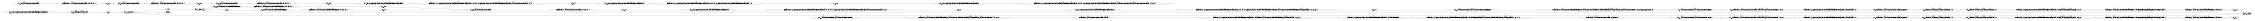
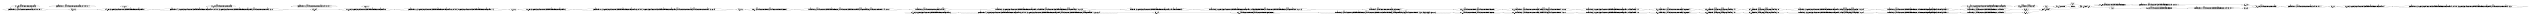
  digraph {
    rankdir=LR
    "r3 := @this: jsr166tests.jtreg.util.concurrent.ScheduledThreadPoolExecutor.DelayOverflow"
    "r25 := @parameter0: java.lang.String[]"
    "i2 = 0"
    "if i2 >= 4 goto return"
    n5 [label="i1 = 0"]
    n6 [label=shutdown]
    "if i3 >= 4 goto i4 = i2"
    "$r10 = new java.util.concurrent.ScheduledThreadPoolExecutor"
    "i4 = i2"
    "specialinvoke $r10.<java.util.concurrent.ScheduledThreadPoolExecutor: void <init>(int)>(1)"
    "$r0 = new java.util.concurrent.ScheduledThreadPoolExecutor"
    "r26 = $r10"
    "$r1 = new java.util.concurrent.CountDownLatch"
    "$r11 = new java.util.concurrent.CountDownLatch"
    "specialinvoke $r11.<java.util.concurrent.CountDownLatch: void <init>(int)>(1)"
    "r27 = $r11"
    "$r12 = new java.util.concurrent.CountDownLatch"
    "specialinvoke $r12.<java.util.concurrent.CountDownLatch: void <init>(int)>(1)"
    "r28 = $r12"
-   "$r13 = new java.util.concurrent.CountDownLatch"
    "specialinvoke $r13.<java.util.concurrent.CountDownLatch: void <init>(int)>(1)"
    "r29 = $r13"
    "$r14 = new jsr166tests.jtreg.util.concurrent.ScheduledThreadPoolExecutor.DelayOverflow$1"
    "specialinvoke $r14.<jsr166tests.jtreg.util.concurrent.ScheduledThreadPoolExecutor.DelayOverflow$1: void <init>(jsr166tests.jtreg.util.concurrent.ScheduledThreadPoolExecutor.DelayOverflow,java.util.concurrent.CountDownLatch)>(r3, r27)"
    "r15 = $r14"
    "$r16 = new jsr166tests.jtreg.util.concurrent.ScheduledThreadPoolExecutor.DelayOverflow$2"
    "specialinvoke $r16.<jsr166tests.jtreg.util.concurrent.ScheduledThreadPoolExecutor.DelayOverflow$2: void <init>(jsr166tests.jtreg.util.concurrent.ScheduledThreadPoolExecutor.DelayOverflow)>(r3)"
    "r17 = $r16"
    "$r18 = new jsr166tests.jtreg.util.concurrent.ScheduledThreadPoolExecutor.DelayOverflow$3"
    "specialinvoke $r18.<jsr166tests.jtreg.util.concurrent.ScheduledThreadPoolExecutor.DelayOverflow$3: void <init>(jsr166tests.jtreg.util.concurrent.ScheduledThreadPoolExecutor.DelayOverflow,java.util.concurrent.CountDownLatch,java.util.concurrent.CountDownLatch)>(r3, r28, r29)"
+   "r19 = $r18"
    "$r20 = <java.util.concurrent.TimeUnit: java.util.concurrent.TimeUnit SECONDS>"
    "virtualinvoke r26.<java.util.concurrent.ScheduledThreadPoolExecutor: java.util.concurrent.ScheduledFuture schedule(java.lang.Runnable,long,java.util.concurrent.TimeUnit)>(r19, 0L, $r20)"
    "virtualinvoke r28.<java.util.concurrent.CountDownLatch: void await()>()"
    "virtualinvoke r3.<jsr166tests.jtreg.util.concurrent.ScheduledThreadPoolExecutor.DelayOverflow: void scheduleNow(java.util.concurrent.ScheduledThreadPoolExecutor,java.lang.Runnable,int)>(r26, r15, i2)"
    "staticinvoke <jsr166tests.jtreg.util.concurrent.ScheduledThreadPoolExecutor.DelayOverflow: void waitForNanoTimeTick()>()"
    "virtualinvoke r3.<jsr166tests.jtreg.util.concurrent.ScheduledThreadPoolExecutor.DelayOverflow: void scheduleAtTheEndOfTime(java.util.concurrent.ScheduledThreadPoolExecutor,java.lang.Runnable,int)>(r26, r17, i3)"
    "virtualinvoke r29.<java.util.concurrent.CountDownLatch: void countDown()>()"
    "$r22 = <java.util.concurrent.TimeUnit: java.util.concurrent.TimeUnit SECONDS>"
    "$z1 = virtualinvoke r27.<java.util.concurrent.CountDownLatch: boolean await(long,java.util.concurrent.TimeUnit)>(10L, $r22)"
    "virtualinvoke r3.<jsr166tests.jtreg.util.concurrent.ScheduledThreadPoolExecutor.DelayOverflow: void check(boolean)>($z1)"
    "$l1 = virtualinvoke r27.<java.util.concurrent.CountDownLatch: long getCount()>()"
    "$r23 = staticinvoke <java.lang.Long: java.lang.Long valueOf(long)>($l1)"
    "$r24 = staticinvoke <java.lang.Long: java.lang.Long valueOf(long)>(0L)"
    "virtualinvoke r3.<jsr166tests.jtreg.util.concurrent.ScheduledThreadPoolExecutor.DelayOverflow: void equal(java.lang.Object,java.lang.Object)>($r23, $r24)"
    "virtualinvoke r26.<java.util.concurrent.ScheduledThreadPoolExecutor: void setExecuteExistingDelayedTasksAfterShutdownPolicy(boolean)>(0)"
    "virtualinvoke r26.<java.util.concurrent.ScheduledThreadPoolExecutor: void shutdown()>()"
    "i3 = i3 + 1"
    "goto [?= (branch)]"
    "specialinvoke $r0.<java.util.concurrent.ScheduledThreadPoolExecutor: void <init>(int)>(1)"
    "r30 = $r0"
    "specialinvoke $r1.<java.util.concurrent.CountDownLatch: void <init>(int)>(1)"
    "r31 = $r1"
    "$r2 = new jsr166tests.jtreg.util.concurrent.ScheduledThreadPoolExecutor.DelayOverflow$4"
    "specialinvoke $r2.<jsr166tests.jtreg.util.concurrent.ScheduledThreadPoolExecutor.DelayOverflow$4: void <init>(jsr166tests.jtreg.util.concurrent.ScheduledThreadPoolExecutor.DelayOverflow,java.util.concurrent.CountDownLatch)>(r3, r31)"
-   "r32 = $r2"
    "$r4 = new jsr166tests.jtreg.util.concurrent.ScheduledThreadPoolExecutor.DelayOverflow$5"
    "specialinvoke $r4.<jsr166tests.jtreg.util.concurrent.ScheduledThreadPoolExecutor.DelayOverflow$5: void <init>(jsr166tests.jtreg.util.concurrent.ScheduledThreadPoolExecutor.DelayOverflow,java.util.concurrent.ScheduledThreadPoolExecutor,java.lang.Runnable,int)>(r3, r30, r32, i4)"
    "r33 = $r4"
    "$r5 = <java.util.concurrent.TimeUnit: java.util.concurrent.TimeUnit NANOSECONDS>"
    "virtualinvoke r30.<java.util.concurrent.ScheduledThreadPoolExecutor: java.util.concurrent.ScheduledFuture scheduleWithFixedDelay(java.lang.Runnable,long,long,java.util.concurrent.TimeUnit)>(r33, 0L, 9223372036854775807L, $r5)"
    "$r7 = <java.util.concurrent.TimeUnit: java.util.concurrent.TimeUnit SECONDS>"
    "$z0 = virtualinvoke r31.<java.util.concurrent.CountDownLatch: boolean await(long,java.util.concurrent.TimeUnit)>(10L, $r7)"
    "virtualinvoke r3.<jsr166tests.jtreg.util.concurrent.ScheduledThreadPoolExecutor.DelayOverflow: void check(boolean)>($z0)"
    "$l0 = virtualinvoke r31.<java.util.concurrent.CountDownLatch: long getCount()>()"
    "$r8 = staticinvoke <java.lang.Long: java.lang.Long valueOf(long)>($l0)"
    "$r9 = staticinvoke <java.lang.Long: java.lang.Long valueOf(long)>(0L)"
    "virtualinvoke r3.<jsr166tests.jtreg.util.concurrent.ScheduledThreadPoolExecutor.DelayOverflow: void equal(java.lang.Object,java.lang.Object)>($r8, $r9)"
    "virtualinvoke r30.<java.util.concurrent.ScheduledThreadPoolExecutor: void setExecuteExistingDelayedTasksAfterShutdownPolicy(boolean)>(0)"
    "virtualinvoke r30.<java.util.concurrent.ScheduledThreadPoolExecutor: void shutdown()>()"
    "i2 = i2 + 1"
    "r3 := @this: jsr166tests.jtreg.util.concurrent.ScheduledThreadPoolExecutor.DelayOverflow" -> "r25 := @parameter0: java.lang.String[]"
    "r25 := @parameter0: java.lang.String[]" -> "i2 = 0"
    "i2 = 0" -> "if i2 >= 4 goto return"
    "if i2 >= 4 goto return" -> n5
    "if i2 >= 4 goto return" -> n6
    n5 -> "if i3 >= 4 goto i4 = i2"
    "if i3 >= 4 goto i4 = i2" -> "$r10 = new java.util.concurrent.ScheduledThreadPoolExecutor"
    "if i3 >= 4 goto i4 = i2" -> "i4 = i2"
    "$r10 = new java.util.concurrent.ScheduledThreadPoolExecutor" -> "specialinvoke $r10.<java.util.concurrent.ScheduledThreadPoolExecutor: void <init>(int)>(1)"
    "i4 = i2" -> "$r0 = new java.util.concurrent.ScheduledThreadPoolExecutor"
    "specialinvoke $r10.<java.util.concurrent.ScheduledThreadPoolExecutor: void <init>(int)>(1)" -> "r26 = $r10"
    "$r0 = new java.util.concurrent.ScheduledThreadPoolExecutor" -> "specialinvoke $r0.<java.util.concurrent.ScheduledThreadPoolExecutor: void <init>(int)>(1)"
    "r26 = $r10" -> "$r1 = new java.util.concurrent.CountDownLatch"
    "$r1 = new java.util.concurrent.CountDownLatch" -> "specialinvoke $r1.<java.util.concurrent.CountDownLatch: void <init>(int)>(1)"
    "$r11 = new java.util.concurrent.CountDownLatch" -> "specialinvoke $r11.<java.util.concurrent.CountDownLatch: void <init>(int)>(1)"
    "specialinvoke $r11.<java.util.concurrent.CountDownLatch: void <init>(int)>(1)" -> "r27 = $r11"
    "r27 = $r11" -> "$r12 = new java.util.concurrent.CountDownLatch"
    "$r12 = new java.util.concurrent.CountDownLatch" -> "specialinvoke $r12.<java.util.concurrent.CountDownLatch: void <init>(int)>(1)"
    "specialinvoke $r12.<java.util.concurrent.CountDownLatch: void <init>(int)>(1)" -> "r28 = $r12"
-   "r28 = $r12" -> "$r13 = new java.util.concurrent.CountDownLatch"
-   "$r13 = new java.util.concurrent.CountDownLatch" -> "specialinvoke $r13.<java.util.concurrent.CountDownLatch: void <init>(int)>(1)"
    "specialinvoke $r13.<java.util.concurrent.CountDownLatch: void <init>(int)>(1)" -> "r29 = $r13"
    "r29 = $r13" -> "$r14 = new jsr166tests.jtreg.util.concurrent.ScheduledThreadPoolExecutor.DelayOverflow$1"
    "$r14 = new jsr166tests.jtreg.util.concurrent.ScheduledThreadPoolExecutor.DelayOverflow$1" -> "specialinvoke $r14.<jsr166tests.jtreg.util.concurrent.ScheduledThreadPoolExecutor.DelayOverflow$1: void <init>(jsr166tests.jtreg.util.concurrent.ScheduledThreadPoolExecutor.DelayOverflow,java.util.concurrent.CountDownLatch)>(r3, r27)"
    "specialinvoke $r14.<jsr166tests.jtreg.util.concurrent.ScheduledThreadPoolExecutor.DelayOverflow$1: void <init>(jsr166tests.jtreg.util.concurrent.ScheduledThreadPoolExecutor.DelayOverflow,java.util.concurrent.CountDownLatch)>(r3, r27)" -> "r15 = $r14"
    "r15 = $r14" -> "$r16 = new jsr166tests.jtreg.util.concurrent.ScheduledThreadPoolExecutor.DelayOverflow$2"
    "$r16 = new jsr166tests.jtreg.util.concurrent.ScheduledThreadPoolExecutor.DelayOverflow$2" -> "specialinvoke $r16.<jsr166tests.jtreg.util.concurrent.ScheduledThreadPoolExecutor.DelayOverflow$2: void <init>(jsr166tests.jtreg.util.concurrent.ScheduledThreadPoolExecutor.DelayOverflow)>(r3)"
    "specialinvoke $r16.<jsr166tests.jtreg.util.concurrent.ScheduledThreadPoolExecutor.DelayOverflow$2: void <init>(jsr166tests.jtreg.util.concurrent.ScheduledThreadPoolExecutor.DelayOverflow)>(r3)" -> "r17 = $r16"
    "r17 = $r16" -> "$r18 = new jsr166tests.jtreg.util.concurrent.ScheduledThreadPoolExecutor.DelayOverflow$3"
    "$r18 = new jsr166tests.jtreg.util.concurrent.ScheduledThreadPoolExecutor.DelayOverflow$3" -> "specialinvoke $r18.<jsr166tests.jtreg.util.concurrent.ScheduledThreadPoolExecutor.DelayOverflow$3: void <init>(jsr166tests.jtreg.util.concurrent.ScheduledThreadPoolExecutor.DelayOverflow,java.util.concurrent.CountDownLatch,java.util.concurrent.CountDownLatch)>(r3, r28, r29)"
+   "specialinvoke $r18.<jsr166tests.jtreg.util.concurrent.ScheduledThreadPoolExecutor.DelayOverflow$3: void <init>(jsr166tests.jtreg.util.concurrent.ScheduledThreadPoolExecutor.DelayOverflow,java.util.concurrent.CountDownLatch,java.util.concurrent.CountDownLatch)>(r3, r28, r29)" -> "r19 = $r18"
+   "r19 = $r18" -> "$r20 = <java.util.concurrent.TimeUnit: java.util.concurrent.TimeUnit SECONDS>"
    "$r20 = <java.util.concurrent.TimeUnit: java.util.concurrent.TimeUnit SECONDS>" -> "virtualinvoke r26.<java.util.concurrent.ScheduledThreadPoolExecutor: java.util.concurrent.ScheduledFuture schedule(java.lang.Runnable,long,java.util.concurrent.TimeUnit)>(r19, 0L, $r20)"
    "virtualinvoke r26.<java.util.concurrent.ScheduledThreadPoolExecutor: java.util.concurrent.ScheduledFuture schedule(java.lang.Runnable,long,java.util.concurrent.TimeUnit)>(r19, 0L, $r20)" -> "virtualinvoke r28.<java.util.concurrent.CountDownLatch: void await()>()"
    "virtualinvoke r28.<java.util.concurrent.CountDownLatch: void await()>()" -> "virtualinvoke r3.<jsr166tests.jtreg.util.concurrent.ScheduledThreadPoolExecutor.DelayOverflow: void scheduleNow(java.util.concurrent.ScheduledThreadPoolExecutor,java.lang.Runnable,int)>(r26, r15, i2)"
    "virtualinvoke r3.<jsr166tests.jtreg.util.concurrent.ScheduledThreadPoolExecutor.DelayOverflow: void scheduleNow(java.util.concurrent.ScheduledThreadPoolExecutor,java.lang.Runnable,int)>(r26, r15, i2)" -> "staticinvoke <jsr166tests.jtreg.util.concurrent.ScheduledThreadPoolExecutor.DelayOverflow: void waitForNanoTimeTick()>()"
    "staticinvoke <jsr166tests.jtreg.util.concurrent.ScheduledThreadPoolExecutor.DelayOverflow: void waitForNanoTimeTick()>()" -> "virtualinvoke r3.<jsr166tests.jtreg.util.concurrent.ScheduledThreadPoolExecutor.DelayOverflow: void scheduleAtTheEndOfTime(java.util.concurrent.ScheduledThreadPoolExecutor,java.lang.Runnable,int)>(r26, r17, i3)"
    "virtualinvoke r3.<jsr166tests.jtreg.util.concurrent.ScheduledThreadPoolExecutor.DelayOverflow: void scheduleAtTheEndOfTime(java.util.concurrent.ScheduledThreadPoolExecutor,java.lang.Runnable,int)>(r26, r17, i3)" -> "virtualinvoke r29.<java.util.concurrent.CountDownLatch: void countDown()>()"
    "virtualinvoke r29.<java.util.concurrent.CountDownLatch: void countDown()>()" -> "$r22 = <java.util.concurrent.TimeUnit: java.util.concurrent.TimeUnit SECONDS>"
    "$r22 = <java.util.concurrent.TimeUnit: java.util.concurrent.TimeUnit SECONDS>" -> "$z1 = virtualinvoke r27.<java.util.concurrent.CountDownLatch: boolean await(long,java.util.concurrent.TimeUnit)>(10L, $r22)"
    "$z1 = virtualinvoke r27.<java.util.concurrent.CountDownLatch: boolean await(long,java.util.concurrent.TimeUnit)>(10L, $r22)" -> "virtualinvoke r3.<jsr166tests.jtreg.util.concurrent.ScheduledThreadPoolExecutor.DelayOverflow: void check(boolean)>($z1)"
    "virtualinvoke r3.<jsr166tests.jtreg.util.concurrent.ScheduledThreadPoolExecutor.DelayOverflow: void check(boolean)>($z1)" -> "$l1 = virtualinvoke r27.<java.util.concurrent.CountDownLatch: long getCount()>()"
    "$l1 = virtualinvoke r27.<java.util.concurrent.CountDownLatch: long getCount()>()" -> "$r23 = staticinvoke <java.lang.Long: java.lang.Long valueOf(long)>($l1)"
    "$r23 = staticinvoke <java.lang.Long: java.lang.Long valueOf(long)>($l1)" -> "$r24 = staticinvoke <java.lang.Long: java.lang.Long valueOf(long)>(0L)"
    "$r24 = staticinvoke <java.lang.Long: java.lang.Long valueOf(long)>(0L)" -> "virtualinvoke r3.<jsr166tests.jtreg.util.concurrent.ScheduledThreadPoolExecutor.DelayOverflow: void equal(java.lang.Object,java.lang.Object)>($r23, $r24)"
    "virtualinvoke r3.<jsr166tests.jtreg.util.concurrent.ScheduledThreadPoolExecutor.DelayOverflow: void equal(java.lang.Object,java.lang.Object)>($r23, $r24)" -> "virtualinvoke r26.<java.util.concurrent.ScheduledThreadPoolExecutor: void setExecuteExistingDelayedTasksAfterShutdownPolicy(boolean)>(0)"
    "virtualinvoke r26.<java.util.concurrent.ScheduledThreadPoolExecutor: void setExecuteExistingDelayedTasksAfterShutdownPolicy(boolean)>(0)" -> "virtualinvoke r26.<java.util.concurrent.ScheduledThreadPoolExecutor: void shutdown()>()"
    "virtualinvoke r26.<java.util.concurrent.ScheduledThreadPoolExecutor: void shutdown()>()" -> "i3 = i3 + 1"
    "i3 = i3 + 1" -> "goto [?= (branch)]"
    "goto [?= (branch)]" -> "if i2 >= 4 goto return"
    "goto [?= (branch)]" -> "if i3 >= 4 goto i4 = i2"
    "specialinvoke $r0.<java.util.concurrent.ScheduledThreadPoolExecutor: void <init>(int)>(1)" -> "r30 = $r0"
    "r30 = $r0" -> "$r1 = new java.util.concurrent.CountDownLatch"
    "specialinvoke $r1.<java.util.concurrent.CountDownLatch: void <init>(int)>(1)" -> "r31 = $r1"
    "r31 = $r1" -> "$r2 = new jsr166tests.jtreg.util.concurrent.ScheduledThreadPoolExecutor.DelayOverflow$4"
    "$r2 = new jsr166tests.jtreg.util.concurrent.ScheduledThreadPoolExecutor.DelayOverflow$4" -> "specialinvoke $r2.<jsr166tests.jtreg.util.concurrent.ScheduledThreadPoolExecutor.DelayOverflow$4: void <init>(jsr166tests.jtreg.util.concurrent.ScheduledThreadPoolExecutor.DelayOverflow,java.util.concurrent.CountDownLatch)>(r3, r31)"
-   "specialinvoke $r2.<jsr166tests.jtreg.util.concurrent.ScheduledThreadPoolExecutor.DelayOverflow$4: void <init>(jsr166tests.jtreg.util.concurrent.ScheduledThreadPoolExecutor.DelayOverflow,java.util.concurrent.CountDownLatch)>(r3, r31)" -> "r32 = $r2"
-   "r32 = $r2" -> "$r4 = new jsr166tests.jtreg.util.concurrent.ScheduledThreadPoolExecutor.DelayOverflow$5"
    "$r4 = new jsr166tests.jtreg.util.concurrent.ScheduledThreadPoolExecutor.DelayOverflow$5" -> "specialinvoke $r4.<jsr166tests.jtreg.util.concurrent.ScheduledThreadPoolExecutor.DelayOverflow$5: void <init>(jsr166tests.jtreg.util.concurrent.ScheduledThreadPoolExecutor.DelayOverflow,java.util.concurrent.ScheduledThreadPoolExecutor,java.lang.Runnable,int)>(r3, r30, r32, i4)"
    "specialinvoke $r4.<jsr166tests.jtreg.util.concurrent.ScheduledThreadPoolExecutor.DelayOverflow$5: void <init>(jsr166tests.jtreg.util.concurrent.ScheduledThreadPoolExecutor.DelayOverflow,java.util.concurrent.ScheduledThreadPoolExecutor,java.lang.Runnable,int)>(r3, r30, r32, i4)" -> "r33 = $r4"
    "r33 = $r4" -> "$r5 = <java.util.concurrent.TimeUnit: java.util.concurrent.TimeUnit NANOSECONDS>"
    "$r5 = <java.util.concurrent.TimeUnit: java.util.concurrent.TimeUnit NANOSECONDS>" -> "virtualinvoke r30.<java.util.concurrent.ScheduledThreadPoolExecutor: java.util.concurrent.ScheduledFuture scheduleWithFixedDelay(java.lang.Runnable,long,long,java.util.concurrent.TimeUnit)>(r33, 0L, 9223372036854775807L, $r5)"
    "virtualinvoke r30.<java.util.concurrent.ScheduledThreadPoolExecutor: java.util.concurrent.ScheduledFuture scheduleWithFixedDelay(java.lang.Runnable,long,long,java.util.concurrent.TimeUnit)>(r33, 0L, 9223372036854775807L, $r5)" -> "$r7 = <java.util.concurrent.TimeUnit: java.util.concurrent.TimeUnit SECONDS>"
    "$r7 = <java.util.concurrent.TimeUnit: java.util.concurrent.TimeUnit SECONDS>" -> "$z0 = virtualinvoke r31.<java.util.concurrent.CountDownLatch: boolean await(long,java.util.concurrent.TimeUnit)>(10L, $r7)"
    "$z0 = virtualinvoke r31.<java.util.concurrent.CountDownLatch: boolean await(long,java.util.concurrent.TimeUnit)>(10L, $r7)" -> "virtualinvoke r3.<jsr166tests.jtreg.util.concurrent.ScheduledThreadPoolExecutor.DelayOverflow: void check(boolean)>($z0)"
    "virtualinvoke r3.<jsr166tests.jtreg.util.concurrent.ScheduledThreadPoolExecutor.DelayOverflow: void check(boolean)>($z0)" -> "$l0 = virtualinvoke r31.<java.util.concurrent.CountDownLatch: long getCount()>()"
    "$l0 = virtualinvoke r31.<java.util.concurrent.CountDownLatch: long getCount()>()" -> "$r8 = staticinvoke <java.lang.Long: java.lang.Long valueOf(long)>($l0)"
    "$r8 = staticinvoke <java.lang.Long: java.lang.Long valueOf(long)>($l0)" -> "$r9 = staticinvoke <java.lang.Long: java.lang.Long valueOf(long)>(0L)"
    "$r9 = staticinvoke <java.lang.Long: java.lang.Long valueOf(long)>(0L)" -> "virtualinvoke r3.<jsr166tests.jtreg.util.concurrent.ScheduledThreadPoolExecutor.DelayOverflow: void equal(java.lang.Object,java.lang.Object)>($r8, $r9)"
    "virtualinvoke r3.<jsr166tests.jtreg.util.concurrent.ScheduledThreadPoolExecutor.DelayOverflow: void equal(java.lang.Object,java.lang.Object)>($r8, $r9)" -> "virtualinvoke r30.<java.util.concurrent.ScheduledThreadPoolExecutor: void setExecuteExistingDelayedTasksAfterShutdownPolicy(boolean)>(0)"
    "virtualinvoke r30.<java.util.concurrent.ScheduledThreadPoolExecutor: void setExecuteExistingDelayedTasksAfterShutdownPolicy(boolean)>(0)" -> "virtualinvoke r30.<java.util.concurrent.ScheduledThreadPoolExecutor: void shutdown()>()"
    "virtualinvoke r30.<java.util.concurrent.ScheduledThreadPoolExecutor: void shutdown()>()" -> "i2 = i2 + 1"
    "i2 = i2 + 1" -> "goto [?= (branch)]"
  }
